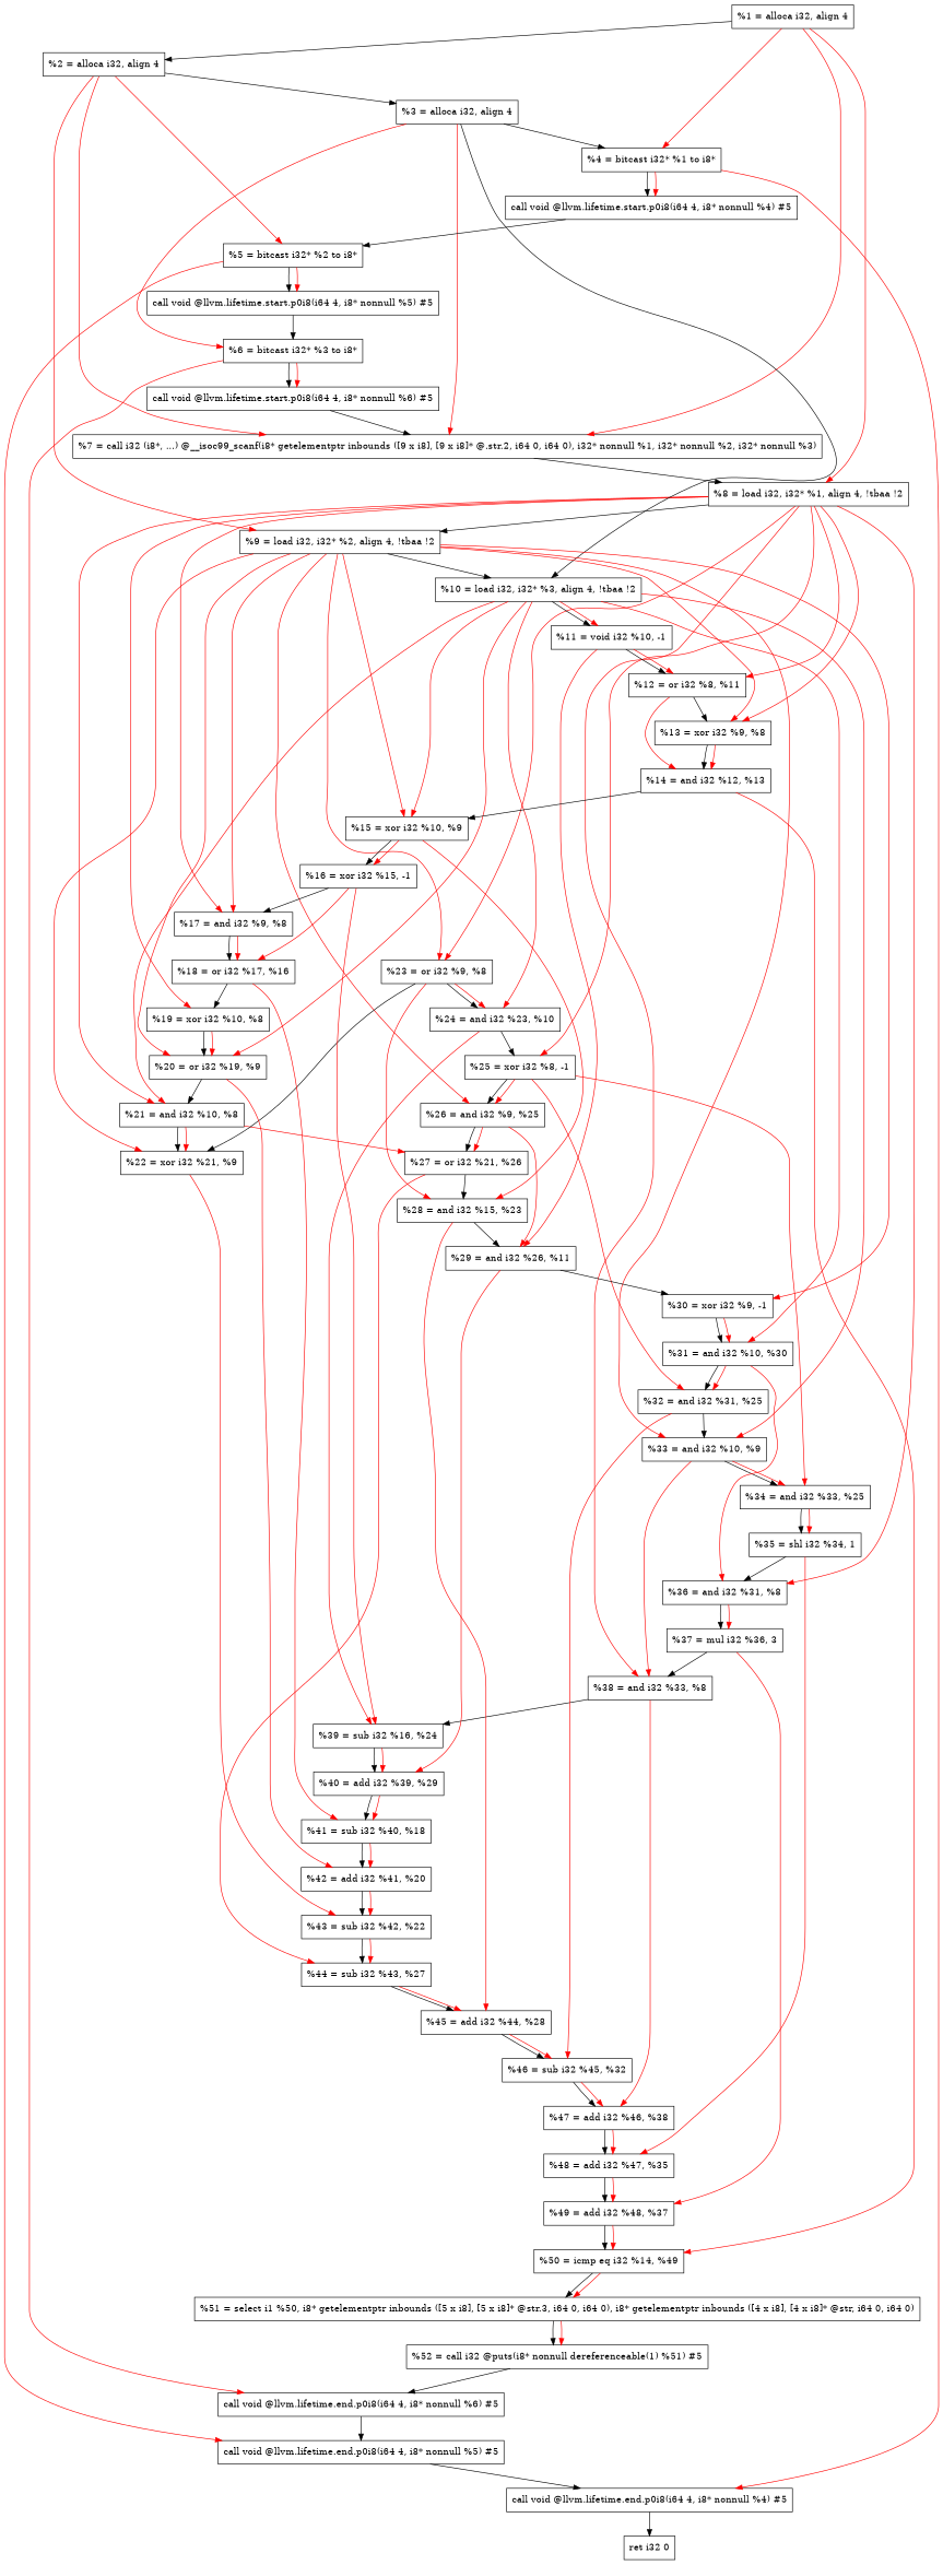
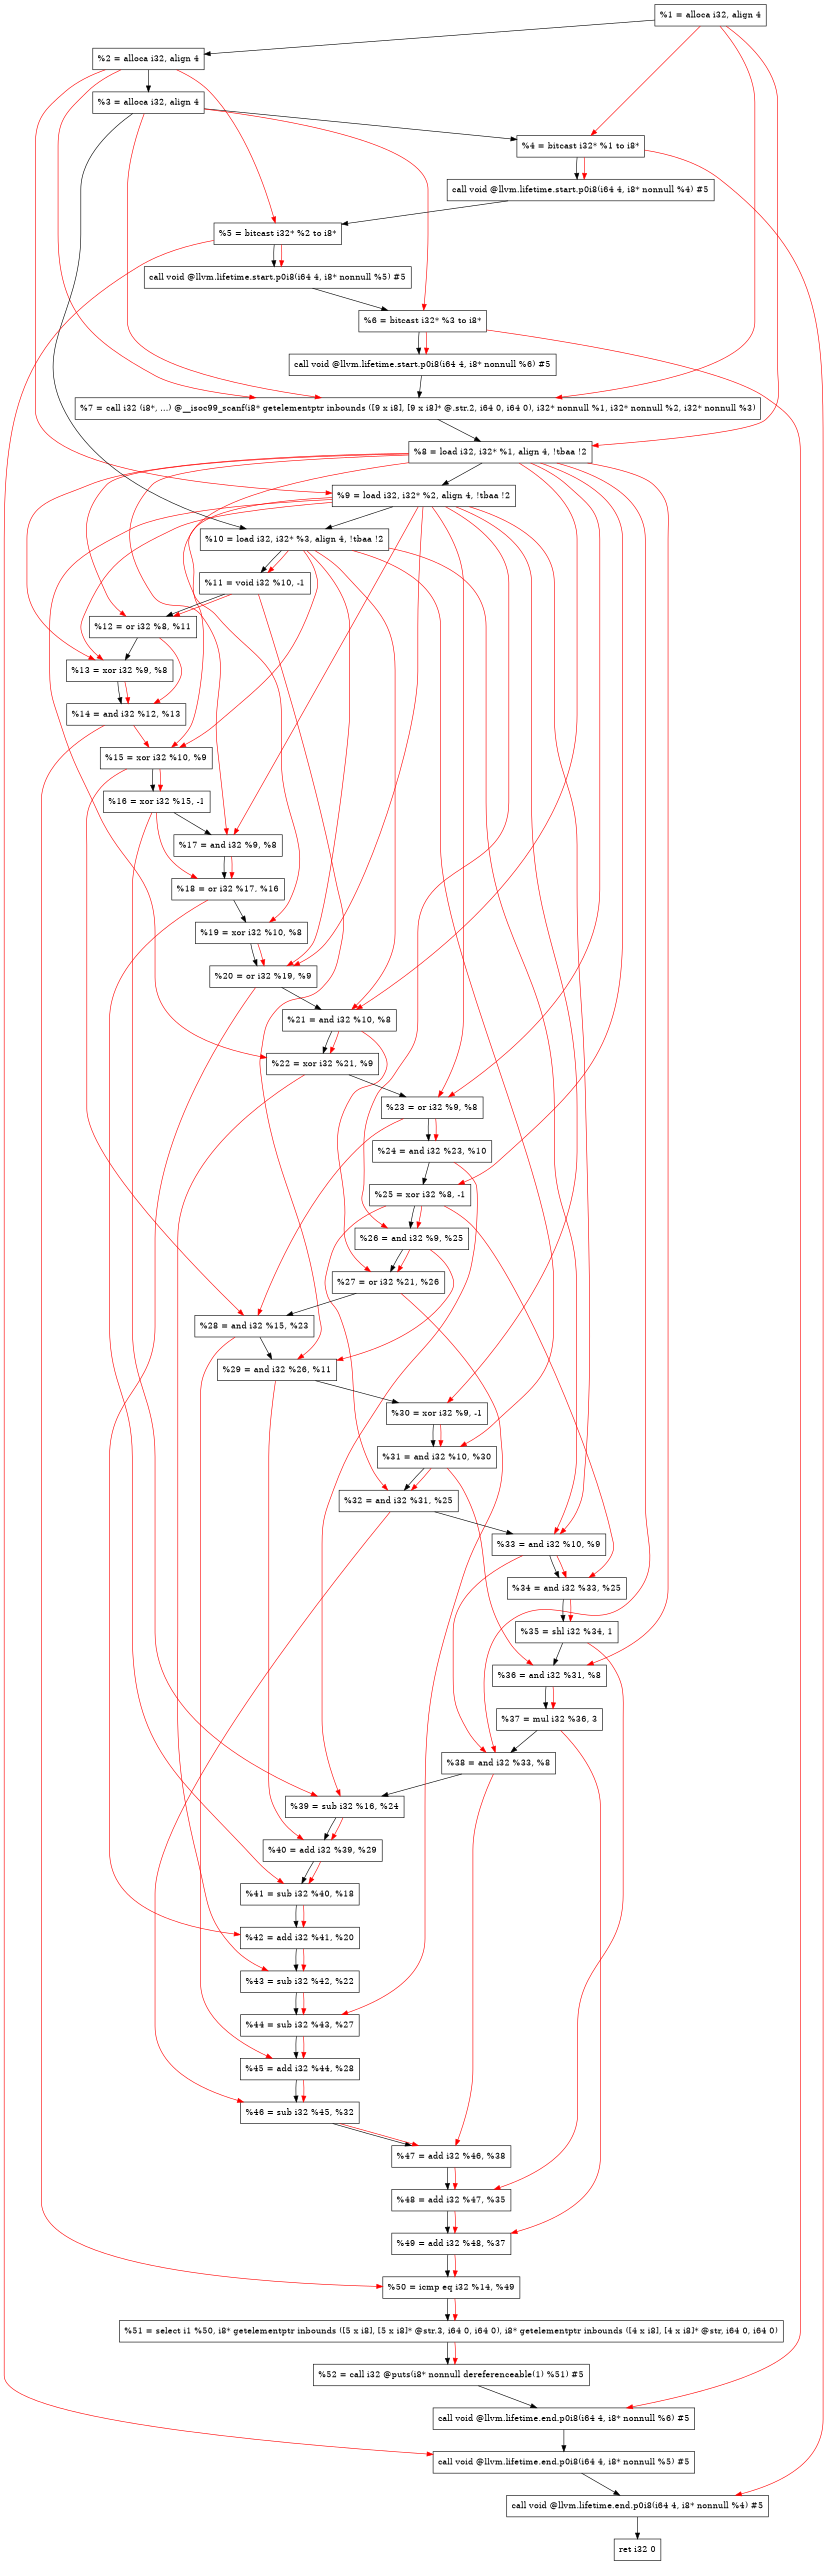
  digraph {
    node [shape=record]
    edge [color=red]
    n1 [label="  %1 = alloca i32, align 4"]
    n2 [label="  %2 = alloca i32, align 4"]
    n3 [label="  %4 = bitcast i32* %1 to i8*"]
    n4 [label="  %7 = call i32 (i8*, ...) @__isoc99_scanf(i8* getelementptr inbounds ([9 x i8], [9 x i8]* @.str.2, i64 0, i64 0), i32* nonnull %1, i32* nonnull %2, i32* nonnull %3)"]
    n5 [label="  %8 = load i32, i32* %1, align 4, !tbaa !2"]
    n6 [label="  %3 = alloca i32, align 4"]
    n7 [label="  %5 = bitcast i32* %2 to i8*"]
    n8 [label="  %9 = load i32, i32* %2, align 4, !tbaa !2"]
    n9 [label="  call void @llvm.lifetime.start.p0i8(i64 4, i8* nonnull %4) #5"]
    n10 [label="  call void @llvm.lifetime.end.p0i8(i64 4, i8* nonnull %4) #5"]
    n11 [label="  %12 = or i32 %8, %11"]
    n12 [label="  %13 = xor i32 %9, %8"]
    n13 [label="  %17 = and i32 %9, %8"]
    n14 [label="  %19 = xor i32 %10, %8"]
    n15 [label="  %21 = and i32 %10, %8"]
    n16 [label="  %23 = or i32 %9, %8"]
    n17 [label="  %25 = xor i32 %8, -1"]
    n18 [label="  %36 = and i32 %31, %8"]
    n19 [label="  %38 = and i32 %33, %8"]
    n20 [label="  %6 = bitcast i32* %3 to i8*"]
    n21 [label="  %10 = load i32, i32* %3, align 4, !tbaa !2"]
    n22 [label="  call void @llvm.lifetime.start.p0i8(i64 4, i8* nonnull %5) #5"]
    n23 [label="  call void @llvm.lifetime.end.p0i8(i64 4, i8* nonnull %5) #5"]
    n24 [label="  %15 = xor i32 %10, %9"]
    n25 [label="  %20 = or i32 %19, %9"]
    n26 [label="  %22 = xor i32 %21, %9"]
    n27 [label="  %26 = and i32 %9, %25"]
    n28 [label="  %30 = xor i32 %9, -1"]
    n29 [label="  %33 = and i32 %10, %9"]
    n30 [label="  call void @llvm.lifetime.start.p0i8(i64 4, i8* nonnull %6) #5"]
    n31 [label="  call void @llvm.lifetime.end.p0i8(i64 4, i8* nonnull %6) #5"]
    n32 [label="%11 = void i32 %10, -1"]
    n33 [label="  %24 = and i32 %23, %10"]
    n34 [label="  %31 = and i32 %10, %30"]
    n35 [label="  ret i32 0"]
    n36 [label="  %14 = and i32 %12, %13"]
    n37 [label="  %18 = or i32 %17, %16"]
    n38 [label="  %27 = or i32 %21, %26"]
    n39 [label="  %28 = and i32 %15, %23"]
    n40 [label="  %32 = and i32 %31, %25"]
    n41 [label="  %34 = and i32 %33, %25"]
    n42 [label="  %37 = mul i32 %36, 3"]
    n43 [label="  %39 = sub i32 %16, %24"]
    n44 [label="  %47 = add i32 %46, %38"]
    n45 [label="  %16 = xor i32 %15, -1"]
    n46 [label="  %42 = add i32 %41, %20"]
    n47 [label="  %43 = sub i32 %42, %22"]
    n48 [label="  %29 = and i32 %26, %11"]
    n49 [label="  %40 = add i32 %39, %29"]
    n50 [label="  %50 = icmp eq i32 %14, %49"]
    n51 [label="  %51 = select i1 %50, i8* getelementptr inbounds ([5 x i8], [5 x i8]* @str.3, i64 0, i64 0), i8* getelementptr inbounds ([4 x i8], [4 x i8]* @str, i64 0, i64 0)"]
    n52 [label="  %45 = add i32 %44, %28"]
    n53 [label="  %41 = sub i32 %40, %18"]
    n54 [label="  %44 = sub i32 %43, %27"]
    n55 [label="  %46 = sub i32 %45, %32"]
    n56 [label="  %35 = shl i32 %34, 1"]
    n57 [label="  %48 = add i32 %47, %35"]
    n58 [label="  %49 = add i32 %48, %37"]
    n59 [label="  %52 = call i32 @puts(i8* nonnull dereferenceable(1) %51) #5"]
    n1 -> n2 [color=""]
    n1 -> n3
    n1 -> n4
    n1 -> n5
    n2 -> n4
    n2 -> n6 [color=""]
    n2 -> n7
    n2 -> n8
    n3 -> n9 [color=""]
    n3 -> n9
    n3 -> n10
    n4 -> n5 [color=""]
    n5 -> n8 [color=""]
    n5 -> n11
    n5 -> n12
    n5 -> n13
    n5 -> n14
    n5 -> n15
    n5 -> n16
    n5 -> n17
    n5 -> n18
    n5 -> n19
    n6 -> n3 [color=""]
    n6 -> n4
    n6 -> n20
    n6 -> n21 [color=black]
    n7 -> n22 [color=""]
    n7 -> n22
    n7 -> n23
    n8 -> n12
    n8 -> n13
    n8 -> n16
    n8 -> n21 [color=""]
    n8 -> n24
    n8 -> n25
    n8 -> n26
    n8 -> n27
    n8 -> n28
    n8 -> n29
    n9 -> n7 [color=""]
    n10 -> n35 [color=""]
    n11 -> n12 [color=""]
    n11 -> n36
    n12 -> n36 [color=""]
    n12 -> n36
    n13 -> n37 [color=""]
    n13 -> n37
    n14 -> n25 [color=""]
    n14 -> n25
    n15 -> n26 [color=""]
    n15 -> n26
    n15 -> n38
    n16 -> n33 [color=""]
    n16 -> n33
    n16 -> n39
    n17 -> n27 [color=""]
    n17 -> n27
    n17 -> n40
    n17 -> n41
    n18 -> n42 [color=""]
    n18 -> n42
    n19 -> n43 [color=""]
    n19 -> n44
    n20 -> n30 [color=""]
    n20 -> n30
    n20 -> n31
    n21 -> n15
    n21 -> n24
    n21 -> n25
    n21 -> n29
    n21 -> n32 [color=""]
    n21 -> n32
-   n21 -> n33
    n21 -> n34
    n22 -> n20 [color=""]
    n23 -> n10 [color=""]
    n24 -> n39
    n24 -> n45 [color=""]
    n24 -> n45
    n25 -> n15 [color=""]
    n25 -> n46
-   n16 -> n26 [color=""]
+   n26 -> n16 [color=""]
    n26 -> n47
    n27 -> n38 [color=""]
    n27 -> n38
    n27 -> n48
    n28 -> n34 [color=""]
    n28 -> n34
    n29 -> n19
    n29 -> n41 [color=""]
    n29 -> n41
    n30 -> n4 [color=""]
    n31 -> n23 [color=""]
    n32 -> n11 [color=""]
    n32 -> n11
    n32 -> n48
    n33 -> n17 [color=""]
    n33 -> n43
    n34 -> n18
    n34 -> n40 [color=""]
    n34 -> n40
-   n36 -> n24 [color=""]
+   n36 -> n24
    n36 -> n50
    n37 -> n14 [color=""]
    n37 -> n53
    n38 -> n39 [color=""]
    n38 -> n54
    n39 -> n48 [color=""]
    n39 -> n52
    n40 -> n29 [color=""]
    n40 -> n55
    n41 -> n56 [color=""]
    n41 -> n56
    n42 -> n19 [color=""]
    n42 -> n58
    n43 -> n49 [color=""]
    n43 -> n49
    n44 -> n57 [color=""]
    n44 -> n57
    n45 -> n13 [color=""]
    n45 -> n37
    n45 -> n43
    n46 -> n47 [color=""]
    n46 -> n47
    n47 -> n54 [color=""]
    n47 -> n54
    n48 -> n28 [color=""]
    n48 -> n49
    n49 -> n53 [color=""]
    n49 -> n53
    n50 -> n51 [color=""]
    n50 -> n51
    n51 -> n59 [color=""]
    n51 -> n59
    n52 -> n55 [color=""]
    n52 -> n55
    n53 -> n46 [color=""]
    n53 -> n46
    n54 -> n52 [color=""]
    n54 -> n52
    n55 -> n44 [color=""]
    n55 -> n44
    n56 -> n18 [color=""]
    n56 -> n57
    n57 -> n58 [color=""]
    n57 -> n58
    n58 -> n50 [color=""]
    n58 -> n50
    n59 -> n31 [color=""]
  }
